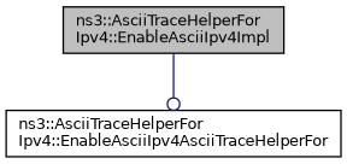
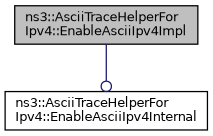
  digraph {
    rankdir=TB
    node [color=black fontname=Helvetica fontsize=10 shape=record style=filled]
    n1 [fillcolor=grey75 fontcolor=black height=0.2 label="ns3::AsciiTraceHelperFor\lIpv4::EnableAsciiIpv4Impl" width=0.4]
-   n2 [fillcolor=white height=0.2 label="ns3::AsciiTraceHelperFor\lIpv4::EnableAsciiIpv4AsciiTraceHelperFor" width=0.4]
+   n2 [fillcolor=white height=0.2 label="ns3::AsciiTraceHelperFor\lIpv4::EnableAsciiIpv4Internal" width=0.4]
    n1 -> n2 [color=midnightblue fontname=Helvetica fontsize=10 labelfontname=Helvetica labelfontsize=10 style=solid arrowhead=odot]
  }
